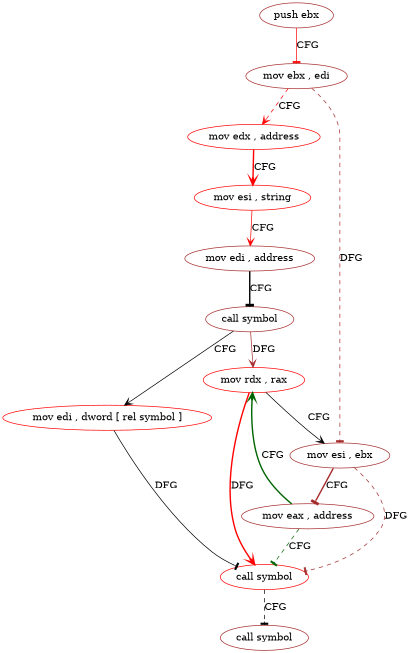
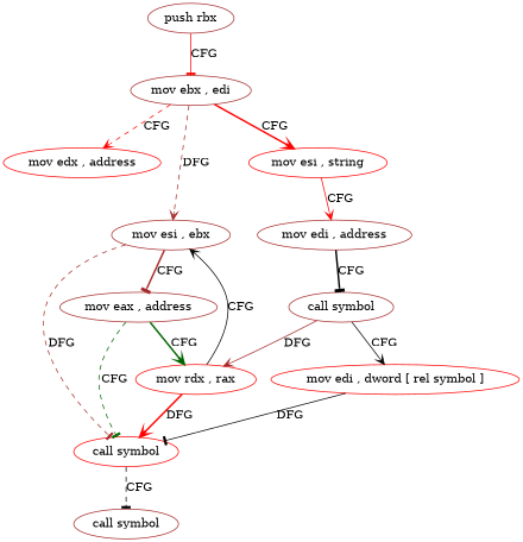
  digraph {
    node [color=brown]
    edge [arrowhead=tee color=red style=solid]
-   n1 [label="push ebx"]
+   n1 [label="push rbx"]
    n2 [label="mov ebx , edi"]
    n3 [color=red label="mov edx , address"]
    n4 [label="mov esi , ebx"]
    n5 [color=red label="mov esi , string"]
    n6 [color=red label="call symbol"]
    n7 [label="mov eax , address"]
    n8 [label="mov edi , address"]
    n9 [label="call symbol"]
    n10 [color=red label="mov edi , dword [ rel symbol ]"]
    n11 [color=red label="mov rdx , rax"]
    n12 [label="call symbol"]
    n1 -> n2 [label=CFG]
    n2 -> n3 [arrowhead=vee label=CFG style=dashed]
-   n2 -> n4 [color=brown label=DFG style=dashed]
-   n3 -> n5 [arrowhead=vee label=CFG style=bold]
+   n2 -> n4 [arrowhead=vee color=brown label=DFG style=dashed]
+   n2 -> n5 [arrowhead=vee label=CFG style=bold]
    n4 -> n6 [color=brown label=DFG style=dashed]
    n4 -> n7 [color=brown label=CFG style=bold]
    n5 -> n8 [arrowhead=vee label=CFG]
    n6 -> n12 [color=black label=CFG style=dashed]
    n7 -> n6 [color=darkgreen label=CFG style=dashed]
    n7 -> n11 [arrowhead=vee color=darkgreen label=CFG style=bold]
    n8 -> n9 [color=black label=CFG style=bold]
    n9 -> n10 [arrowhead=vee color=black label=CFG]
    n9 -> n11 [arrowhead=vee color=brown label=DFG]
    n10 -> n6 [color=black label=DFG]
    n11 -> n4 [arrowhead=vee color=black label=CFG]
    n11 -> n6 [arrowhead=vee label=DFG style=bold]
  }
